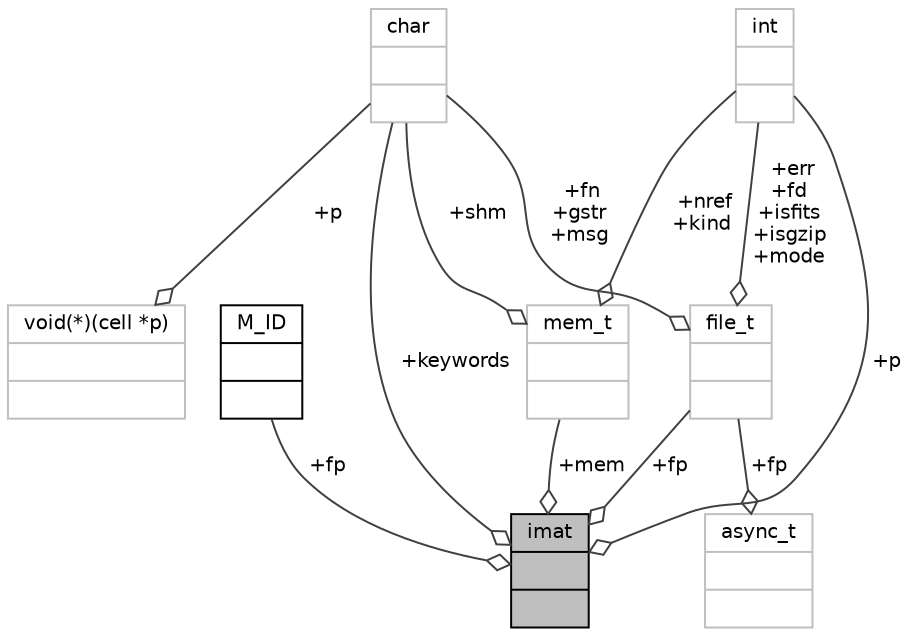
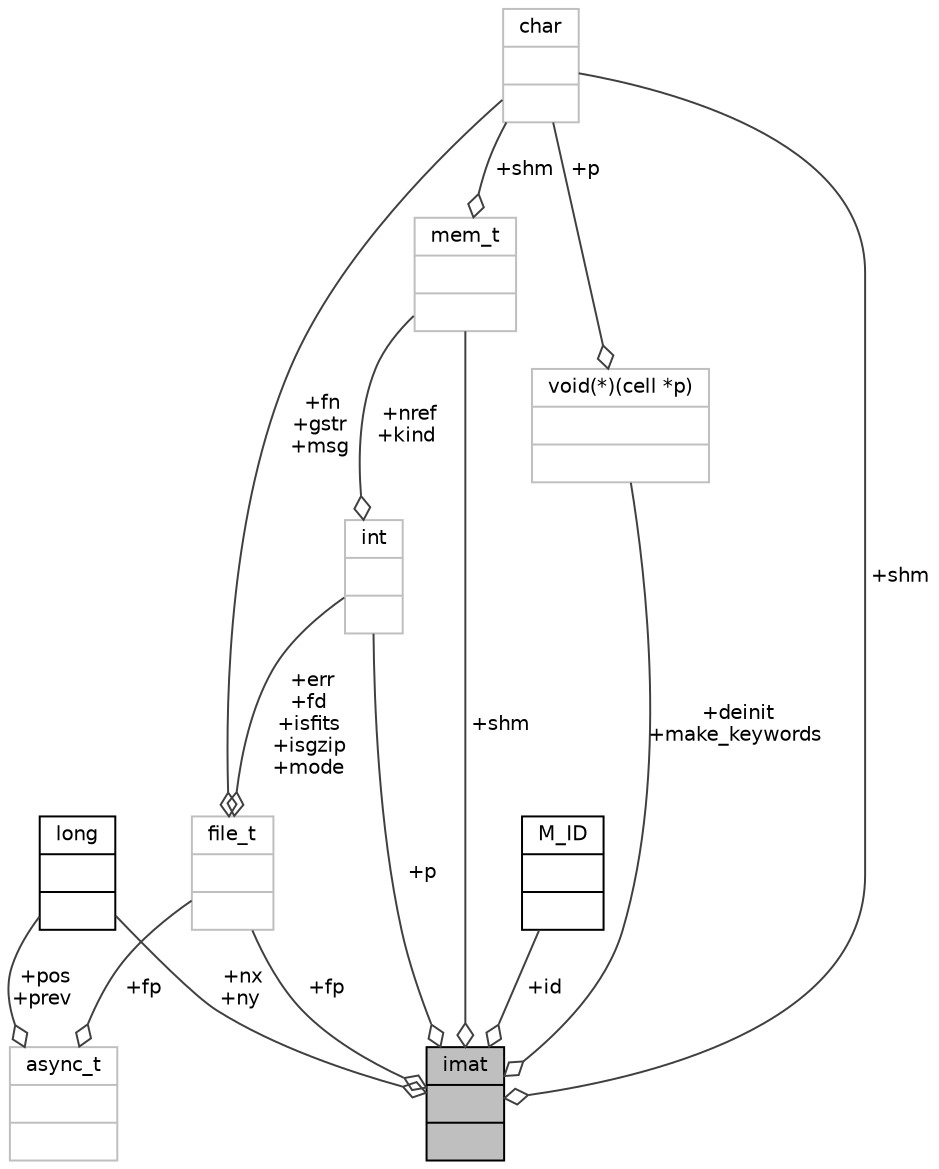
  digraph {
    node [color=grey75 fontname=Helvetica fontsize=10 shape=record]
    edge [arrowhead=odiamond color=grey25 fontname=Helvetica fontsize=10 labelfontname=Helvetica labelfontsize=10 style=solid]
    n1 [color=black fillcolor=grey75 fontcolor=black height=0.2 label="{imat\n||}" style=filled width=0.4]
    n2 [height=0.2 label="{file_t\n||}" width=0.4]
    n3 [height=0.2 label="{async_t\n||}" width=0.4]
    n4 [height=0.2 label="{char\n||}" width=0.4]
    n5 [height=0.2 label="{mem_t\n||}" width=0.4]
    n6 [height=0.2 label="{void(*)(cell *p)\n||}" width=0.4]
    n7 [height=0.2 label="{int\n||}" width=0.4]
+   n8 [color=black height=0.2 label="{long\n||}" width=0.4]
    n9 [color=black height=0.2 label="{M_ID\n||}" width=0.4]
    n2 -> n1 [label=" +fp"]
    n2 -> n3 [label=" +fp"]
-   n4 -> n1 [label=" +keywords"]
+   n4 -> n1 [label=" +shm"]
    n4 -> n2 [label=" +fn\n+gstr\n+msg"]
    n4 -> n5 [label=" +shm"]
    n4 -> n6 [label=" +p"]
-   n5 -> n1 [label=" +mem"]
+   n5 -> n1 [label=" +shm"]
+   n6 -> n1 [label=" +deinit\n+make_keywords"]
    n7 -> n1 [label=" +p"]
    n7 -> n2 [label=" +err\n+fd\n+isfits\n+isgzip\n+mode"]
-   n7 -> n5 [label=" +nref\n+kind"]
-   n9 -> n1 [label=" +fp"]
+   n5 -> n7 [label=" +nref\n+kind"]
+   n8 -> n1 [label=" +nx\n+ny"]
+   n8 -> n3 [label=" +pos\n+prev"]
+   n9 -> n1 [label=" +id"]
  }
